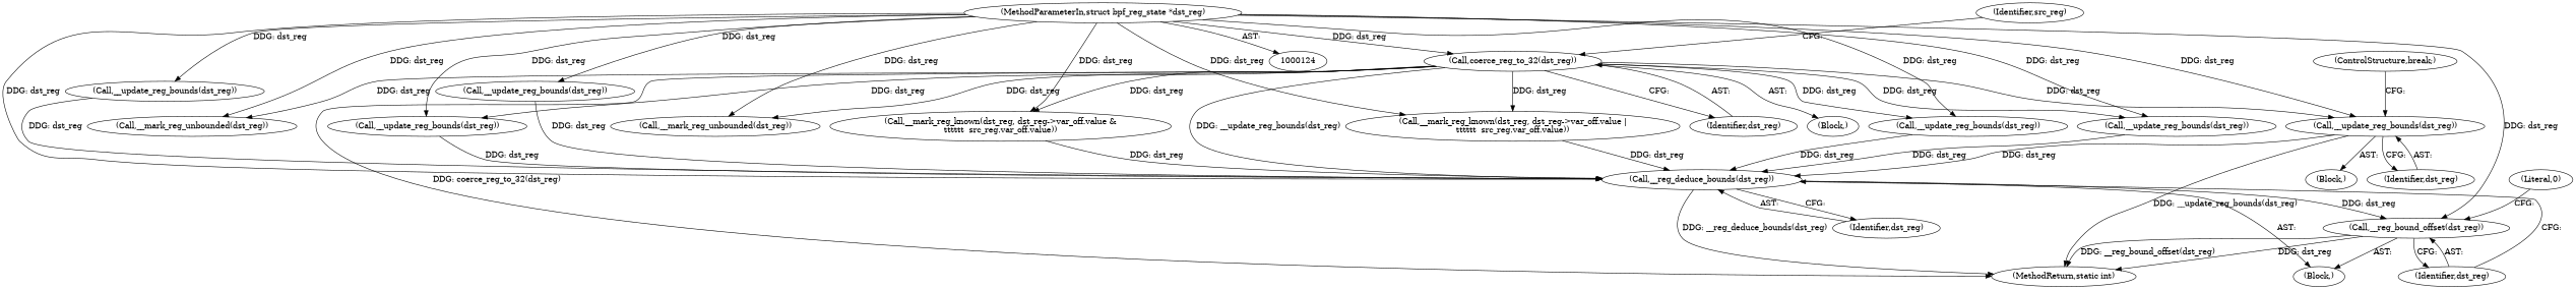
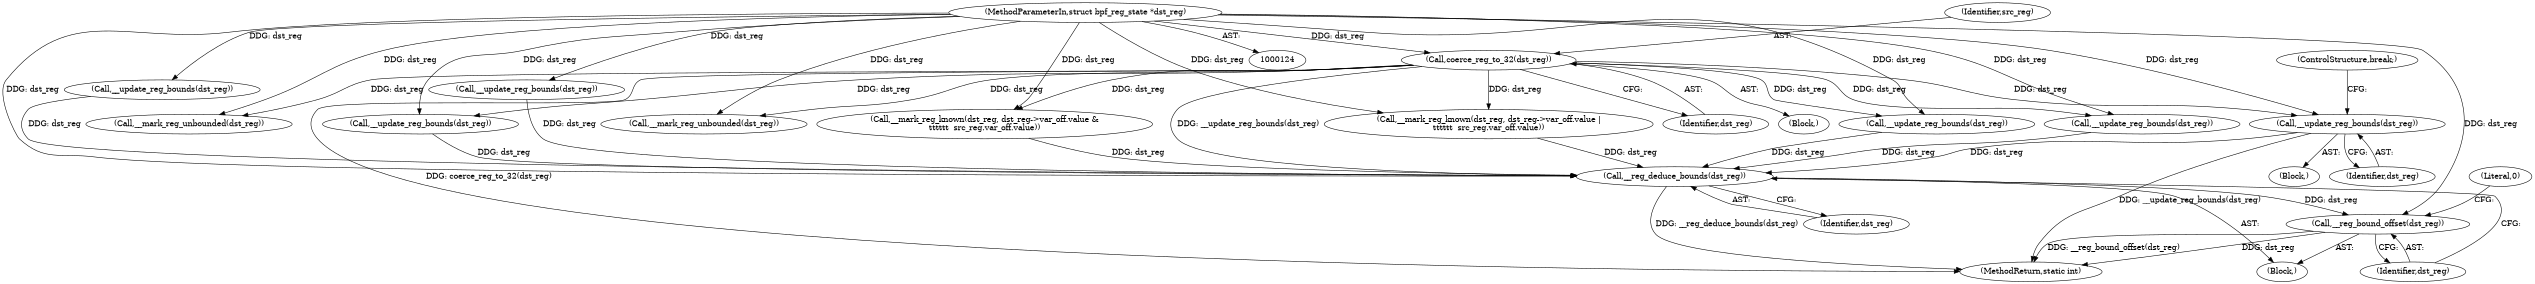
  digraph {
    n1 [label="(Call,__update_reg_bounds(dst_reg))"]
    n2 [label="(Call,__reg_deduce_bounds(dst_reg))"]
    n3 [label="(Identifier,dst_reg)"]
    n4 [label="(Block,)"]
    n5 [label="(MethodReturn,static int)"]
    n6 [label="(Call,__reg_bound_offset(dst_reg))"]
    n7 [label="(Block,)"]
    n8 [label="(Identifier,dst_reg)"]
    n9 [label="(Call,coerce_reg_to_32(dst_reg))"]
    n10 [label="(Call,__update_reg_bounds(dst_reg))"]
    n11 [label="(Identifier,dst_reg)"]
    n12 [label="(Call,__mark_reg_known(dst_reg, dst_reg->var_off.value &\n\t\t\t\t\t\t  src_reg.var_off.value))"]
    n13 [label="(Call,__mark_reg_known(dst_reg, dst_reg->var_off.value |\n\t\t\t\t\t\t  src_reg.var_off.value))"]
    n14 [label="(Block,)"]
    n15 [label="(Call,__mark_reg_unbounded(dst_reg))"]
    n16 [label="(Call,__mark_reg_unbounded(dst_reg))"]
    n17 [label="(Call,__update_reg_bounds(dst_reg))"]
    n18 [label="(Call,__update_reg_bounds(dst_reg))"]
    n19 [label="(MethodParameterIn,struct bpf_reg_state *dst_reg)"]
    n20 [label="(Call,__update_reg_bounds(dst_reg))"]
    n21 [label="(Call,__update_reg_bounds(dst_reg))"]
    1000124
    n23 [label="(Identifier,dst_reg)"]
    n24 [label="(Identifier,src_reg)"]
    n25 [label="(Literal,0)"]
    n26 [label="(ControlStructure,break;)"]
    n1 -> n2 [label="DDG: dst_reg"]
    n1 -> n3 [label="CFG: "]
    n1 -> n4 [label="AST: "]
    n1 -> n5 [label="DDG: __update_reg_bounds(dst_reg)"]
    n2 -> n5 [label="DDG: __reg_deduce_bounds(dst_reg)"]
    n2 -> n6 [label="DDG: dst_reg"]
    n2 -> n7 [label="AST: "]
    n2 -> n8 [label="CFG: "]
    n3 -> n1 [label="AST: "]
    n6 -> n5 [label="DDG: dst_reg"]
    n6 -> n5 [label="DDG: __reg_bound_offset(dst_reg)"]
    n6 -> n7 [label="AST: "]
    n6 -> n23 [label="CFG: "]
    n8 -> n2 [label="AST: "]
    n9 -> n1 [label="DDG: dst_reg"]
    n9 -> n2 [label="DDG: __update_reg_bounds(dst_reg)"]
    n9 -> n5 [label="DDG: coerce_reg_to_32(dst_reg)"]
    n9 -> n10 [label="DDG: dst_reg"]
    n9 -> n11 [label="CFG: "]
    n9 -> n12 [label="DDG: dst_reg"]
    n9 -> n13 [label="DDG: dst_reg"]
    n9 -> n14 [label="AST: "]
    n9 -> n15 [label="DDG: dst_reg"]
    n9 -> n16 [label="DDG: dst_reg"]
    n9 -> n17 [label="DDG: dst_reg"]
    n9 -> n18 [label="DDG: dst_reg"]
    n10 -> n2 [label="DDG: dst_reg"]
    n11 -> n9 [label="AST: "]
    n12 -> n2 [label="DDG: dst_reg"]
    n13 -> n2 [label="DDG: dst_reg"]
    n17 -> n2 [label="DDG: dst_reg"]
    n18 -> n2 [label="DDG: dst_reg"]
    n19 -> n1 [label="DDG: dst_reg"]
    n19 -> n2 [label="DDG: dst_reg"]
    n19 -> n6 [label="DDG: dst_reg"]
    n19 -> n9 [label="DDG: dst_reg"]
    n19 -> n10 [label="DDG: dst_reg"]
    n19 -> n12 [label="DDG: dst_reg"]
    n19 -> n13 [label="DDG: dst_reg"]
    n19 -> n15 [label="DDG: dst_reg"]
    n19 -> n16 [label="DDG: dst_reg"]
    n19 -> n17 [label="DDG: dst_reg"]
    n19 -> n18 [label="DDG: dst_reg"]
    n19 -> n20 [label="DDG: dst_reg"]
    n19 -> n21 [label="DDG: dst_reg"]
    n19 -> 1000124 [label="AST: "]
    n20 -> n2 [label="DDG: dst_reg"]
    n21 -> n2 [label="DDG: dst_reg"]
    n23 -> n2 [label="CFG: "]
    n23 -> n6 [label="AST: "]
-   n24 -> n9 [label="CFG: "]
+   n24 -> n9 [label="AST: "]
    n25 -> n6 [label="CFG: "]
    n26 -> n1 [label="CFG: "]
  }
